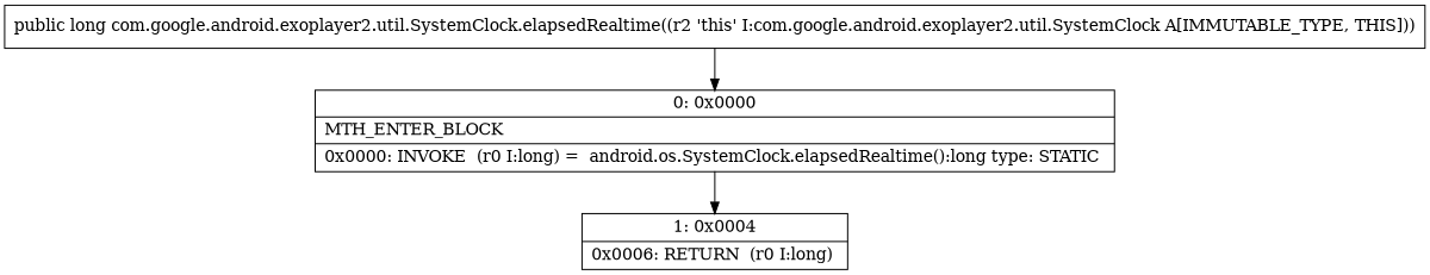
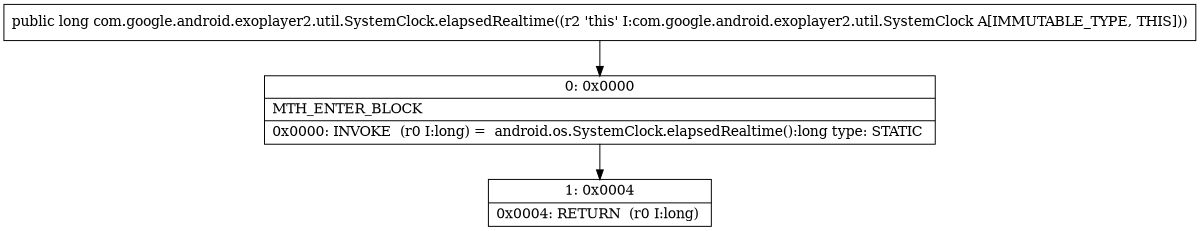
  digraph {
    node [shape=record]
    n1 [label="{0\:\ 0x0000|MTH_ENTER_BLOCK\l|0x0000: INVOKE  (r0 I:long) =  android.os.SystemClock.elapsedRealtime():long type: STATIC \l}"]
-   n2 [label="{1\:\ 0x0004|0x0006: RETURN  (r0 I:long) \l}"]
+   n2 [label="{1\:\ 0x0004|0x0004: RETURN  (r0 I:long) \l}"]
    n3 [label="{public long com.google.android.exoplayer2.util.SystemClock.elapsedRealtime((r2 'this' I:com.google.android.exoplayer2.util.SystemClock A[IMMUTABLE_TYPE, THIS])) }"]
    n1 -> n2
    n3 -> n1
  }
